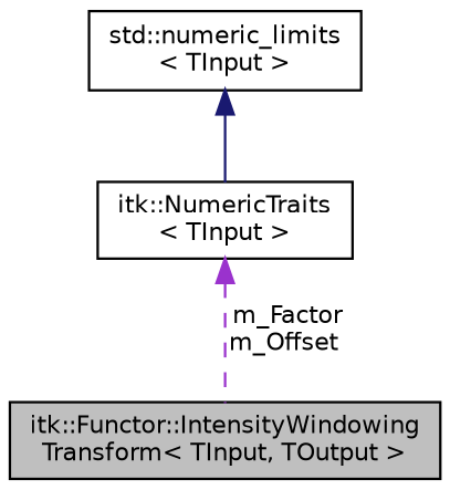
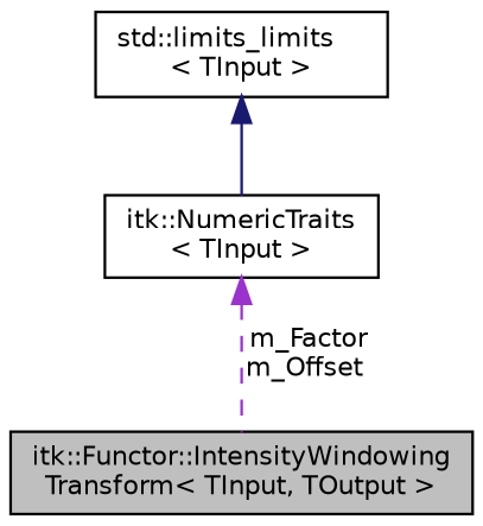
  digraph {
    node [color=black fillcolor=white fontname=Helvetica fontsize=10 shape=record style=filled]
    edge [dir=back fontname=Helvetica fontsize=10 labelfontname=Helvetica labelfontsize=10]
    n1 [fillcolor=grey75 fontcolor=black height=0.2 label="itk::Functor::IntensityWindowing\lTransform\< TInput, TOutput \>" width=0.4]
    n2 [height=0.2 label="itk::NumericTraits\l\< TInput \>" width=0.4]
-   n3 [height=0.2 label="std::numeric_limits\l\< TInput \>" width=0.4]
+   n3 [height=0.2 label="std::limits_limits\l\< TInput \>" width=0.4]
    n2 -> n1 [color=darkorchid3 label=" m_Factor\nm_Offset" style=dashed]
    n3 -> n2 [color=midnightblue style=solid]
  }
